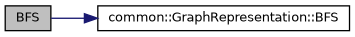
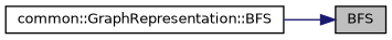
  digraph {
    rankdir=LR
    node [color=black fontname=Helvetica fontsize=10 shape=record]
    n1 [fillcolor=grey75 fontcolor=black height=0.2 label=BFS style=filled width=0.4]
    n2 [height=0.2 label="common::GraphRepresentation::BFS" width=0.4]
-   n1 -> n2 [color=midnightblue fontname=Helvetica fontsize=10 labelfontname=Helvetica labelfontsize=10 style=solid]
+   n2 -> n1 [color=midnightblue fontname=Helvetica fontsize=10 labelfontname=Helvetica labelfontsize=10 style=solid]
  }
